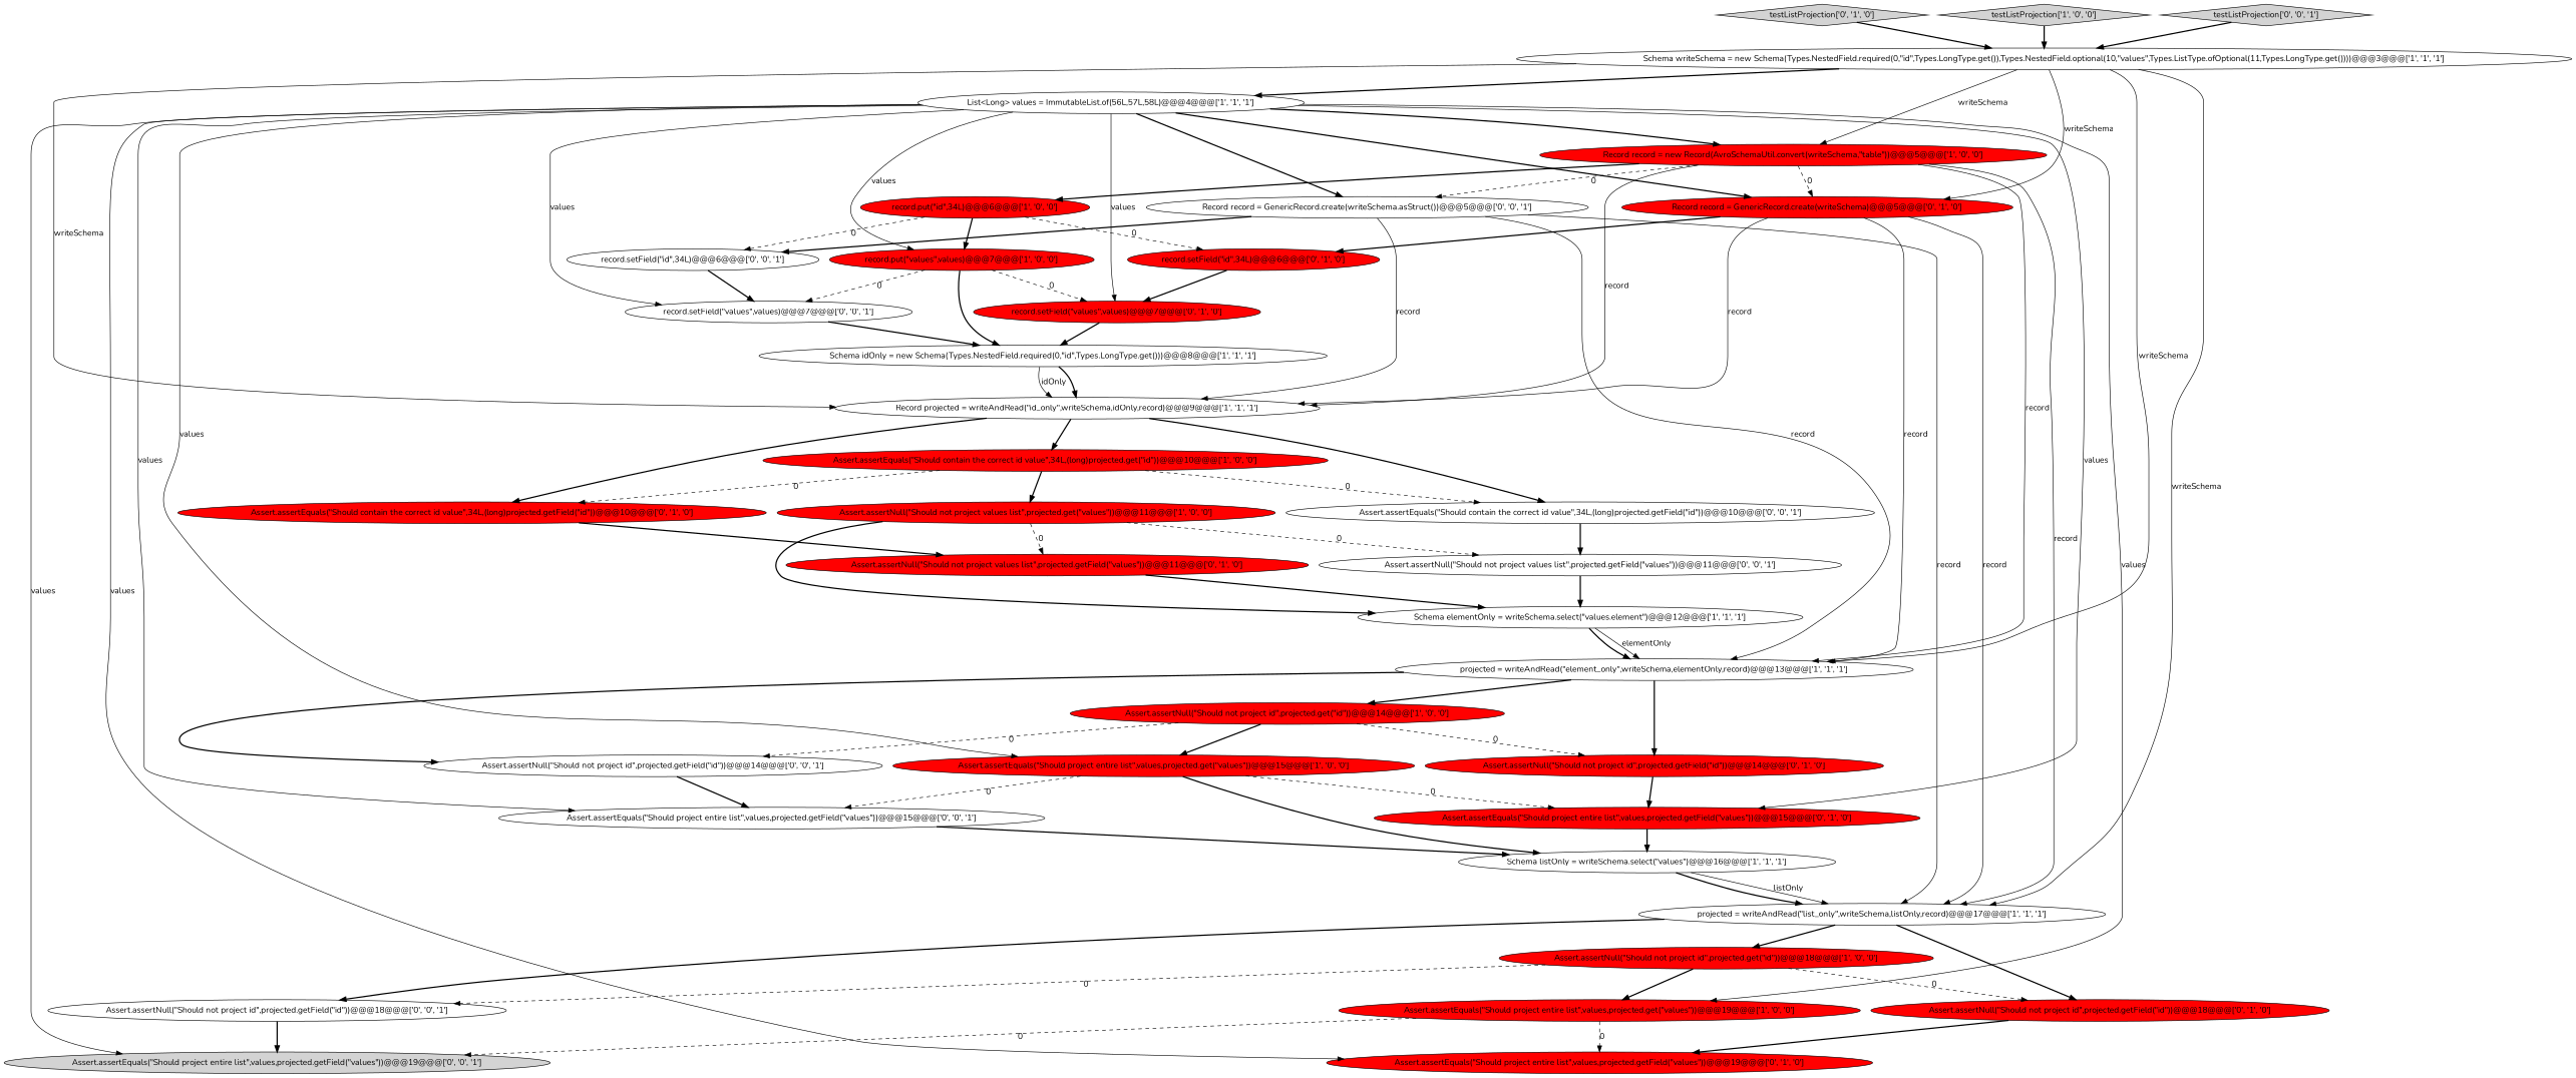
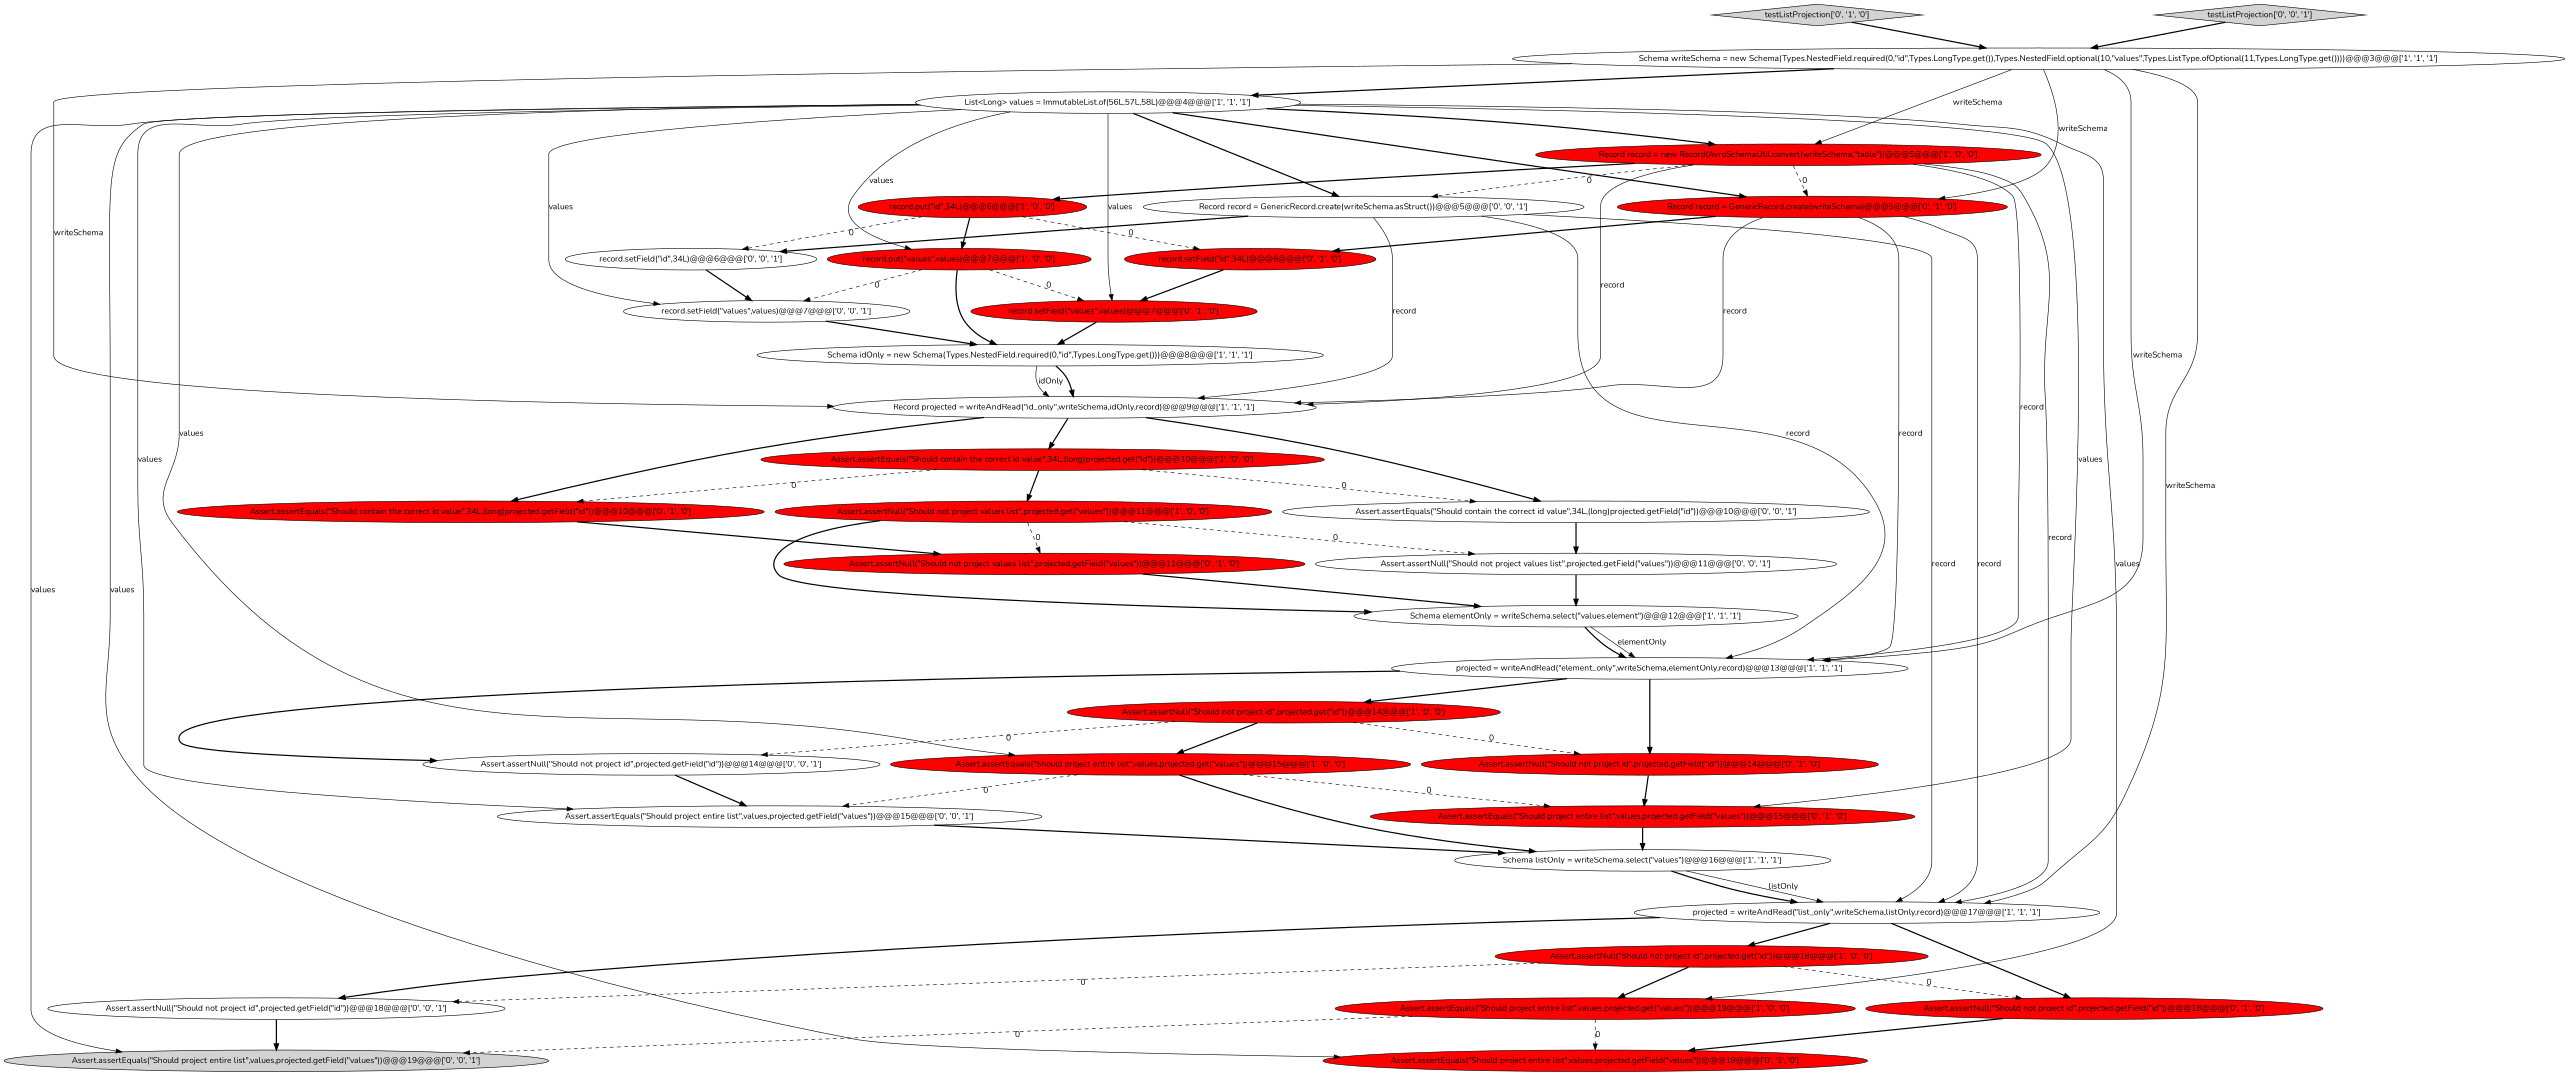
  digraph {
    fontname=Nunito
    node [fillcolor=red shape=ellipse style=filled fontname=Nunito]
    edge [style=bold fontname=Nunito]
    n1 [fillcolor=lightgray label="testListProjection['0', '1', '0']" shape=diamond]
    n2 [fillcolor=white label="Schema writeSchema = new Schema(Types.NestedField.required(0,\"id\",Types.LongType.get()),Types.NestedField.optional(10,\"values\",Types.ListType.ofOptional(11,Types.LongType.get())))@@@3@@@['1', '1', '1']"]
    n3 [label="Record record = GenericRecord.create(writeSchema)@@@5@@@['0', '1', '0']"]
    n4 [fillcolor=white label="Record projected = writeAndRead(\"id_only\",writeSchema,idOnly,record)@@@9@@@['1', '1', '1']"]
    n5 [fillcolor=white label="List<Long> values = ImmutableList.of(56L,57L,58L)@@@4@@@['1', '1', '1']"]
    n6 [fillcolor=white label="projected = writeAndRead(\"element_only\",writeSchema,elementOnly,record)@@@13@@@['1', '1', '1']"]
    n7 [fillcolor=white label="projected = writeAndRead(\"list_only\",writeSchema,listOnly,record)@@@17@@@['1', '1', '1']"]
    n8 [label="Record record = new Record(AvroSchemaUtil.convert(writeSchema,\"table\"))@@@5@@@['1', '0', '0']"]
    n9 [label="Assert.assertEquals(\"Should project entire list\",values,projected.getField(\"values\"))@@@19@@@['0', '1', '0']"]
    n10 [fillcolor=white label="Assert.assertNull(\"Should not project values list\",projected.getField(\"values\"))@@@11@@@['0', '0', '1']"]
    n11 [fillcolor=white label="Schema elementOnly = writeSchema.select(\"values.element\")@@@12@@@['1', '1', '1']"]
    n12 [label="record.put(\"id\",34L)@@@6@@@['1', '0', '0']"]
    n13 [fillcolor=white label="record.setField(\"id\",34L)@@@6@@@['0', '0', '1']"]
    n14 [label="record.put(\"values\",values)@@@7@@@['1', '0', '0']"]
    n15 [label="record.setField(\"id\",34L)@@@6@@@['0', '1', '0']"]
    n16 [label="Assert.assertNull(\"Should not project id\",projected.get(\"id\"))@@@14@@@['1', '0', '0']"]
    n17 [label="Assert.assertNull(\"Should not project id\",projected.getField(\"id\"))@@@14@@@['0', '1', '0']"]
    n18 [fillcolor=white label="Assert.assertNull(\"Should not project id\",projected.getField(\"id\"))@@@14@@@['0', '0', '1']"]
    n19 [label="Assert.assertEquals(\"Should project entire list\",values,projected.get(\"values\"))@@@15@@@['1', '0', '0']"]
    n20 [label="Assert.assertEquals(\"Should contain the correct id value\",34L,(long)projected.get(\"id\"))@@@10@@@['1', '0', '0']"]
    n21 [label="Assert.assertEquals(\"Should contain the correct id value\",34L,(long)projected.getField(\"id\"))@@@10@@@['0', '1', '0']"]
    n22 [fillcolor=white label="Assert.assertEquals(\"Should contain the correct id value\",34L,(long)projected.getField(\"id\"))@@@10@@@['0', '0', '1']"]
    n23 [fillcolor=white label="Assert.assertEquals(\"Should project entire list\",values,projected.getField(\"values\"))@@@15@@@['0', '0', '1']"]
    n24 [fillcolor=white label="Record record = GenericRecord.create(writeSchema.asStruct())@@@5@@@['0', '0', '1']"]
    n25 [label="Assert.assertEquals(\"Should project entire list\",values,projected.getField(\"values\"))@@@15@@@['0', '1', '0']"]
    n26 [label="Assert.assertEquals(\"Should project entire list\",values,projected.get(\"values\"))@@@19@@@['1', '0', '0']"]
    n27 [fillcolor=white label="record.setField(\"values\",values)@@@7@@@['0', '0', '1']"]
    n28 [label="record.setField(\"values\",values)@@@7@@@['0', '1', '0']"]
    n29 [fillcolor=lightgray label="Assert.assertEquals(\"Should project entire list\",values,projected.getField(\"values\"))@@@19@@@['0', '0', '1']"]
    n30 [fillcolor=white label="Schema listOnly = writeSchema.select(\"values\")@@@16@@@['1', '1', '1']"]
    n31 [label="Assert.assertNull(\"Should not project id\",projected.getField(\"id\"))@@@18@@@['0', '1', '0']"]
    n32 [fillcolor=white label="Schema idOnly = new Schema(Types.NestedField.required(0,\"id\",Types.LongType.get()))@@@8@@@['1', '1', '1']"]
-   n33 [fillcolor=lightgray label="testListProjection['1', '0', '0']" shape=diamond]
    n34 [label="Assert.assertNull(\"Should not project values list\",projected.getField(\"values\"))@@@11@@@['0', '1', '0']"]
    n35 [label="Assert.assertNull(\"Should not project values list\",projected.get(\"values\"))@@@11@@@['1', '0', '0']"]
    n36 [fillcolor=white label="Assert.assertNull(\"Should not project id\",projected.getField(\"id\"))@@@18@@@['0', '0', '1']"]
    n37 [label="Assert.assertNull(\"Should not project id\",projected.get(\"id\"))@@@18@@@['1', '0', '0']"]
    n38 [fillcolor=lightgray label="testListProjection['0', '0', '1']" shape=diamond]
    n1 -> n2
    n2 -> n3 [label=writeSchema style=solid]
    n2 -> n4 [label=writeSchema style=solid]
    n2 -> n5
    n2 -> n6 [label=writeSchema style=solid]
    n2 -> n7 [label=writeSchema style=solid]
    n2 -> n8 [label=writeSchema style=solid]
    n3 -> n4 [label=record style=solid]
    n3 -> n6 [label=record style=solid]
    n3 -> n7 [label=record style=solid]
    n3 -> n15
    n4 -> n20
    n4 -> n21
    n4 -> n22
    n5 -> n3
    n5 -> n8
    n5 -> n9 [label=values style=solid]
    n5 -> n14 [label=values style=solid]
    n5 -> n19 [label=values style=solid]
    n5 -> n23 [label=values style=solid]
    n5 -> n24
    n5 -> n25 [label=values style=solid]
    n5 -> n26 [label=values style=solid]
    n5 -> n27 [label=values style=solid]
    n5 -> n28 [label=values style=solid]
    n5 -> n29 [label=values style=solid]
    n6 -> n16
    n6 -> n17
    n6 -> n18
    n7 -> n31
    n7 -> n36
    n7 -> n37
    n8 -> n3 [label=0 style=dashed]
    n8 -> n4 [label=record style=solid]
    n8 -> n6 [label=record style=solid]
    n8 -> n7 [label=record style=solid]
    n8 -> n12
    n8 -> n24 [label=0 style=dashed]
    n10 -> n11
    n11 -> n6 [label=elementOnly style=solid]
    n11 -> n6
    n12 -> n13 [label=0 style=dashed]
    n12 -> n14
    n12 -> n15 [label=0 style=dashed]
    n13 -> n27
    n14 -> n27 [label=0 style=dashed]
    n14 -> n28 [label=0 style=dashed]
    n14 -> n32
    n15 -> n28
    n16 -> n17 [label=0 style=dashed]
    n16 -> n18 [label=0 style=dashed]
    n16 -> n19
    n17 -> n25
    n18 -> n23
    n19 -> n23 [label=0 style=dashed]
    n19 -> n25 [label=0 style=dashed]
    n19 -> n30
    n20 -> n21 [label=0 style=dashed]
    n20 -> n22 [label=0 style=dashed]
    n20 -> n35
    n21 -> n34
    n22 -> n10
    n23 -> n30
    n24 -> n4 [label=record style=solid]
    n24 -> n6 [label=record style=solid]
    n24 -> n7 [label=record style=solid]
    n24 -> n13
    n25 -> n30
    n26 -> n9 [label=0 style=dashed]
    n26 -> n29 [label=0 style=dashed]
    n27 -> n32
    n28 -> n32
    n30 -> n7 [label=listOnly style=solid]
    n30 -> n7
    n31 -> n9
    n32 -> n4
    n32 -> n4 [label=idOnly style=solid]
-   n33 -> n2
    n34 -> n11
    n35 -> n10 [label=0 style=dashed]
    n35 -> n11
    n35 -> n34 [label=0 style=dashed]
    n36 -> n29
    n37 -> n26
    n37 -> n31 [label=0 style=dashed]
    n37 -> n36 [label=0 style=dashed]
    n38 -> n2
  }
